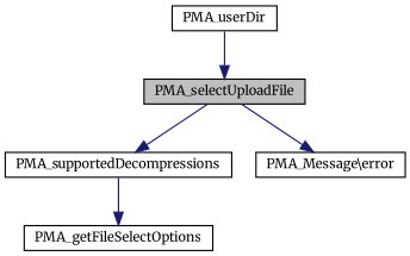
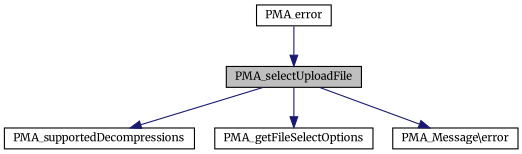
  digraph {
    fontname=Merriweather
    rankdir=TB
    node [color=black fillcolor=white fontname=Merriweather fontsize=10 shape=record style=filled]
    edge [color=midnightblue fontname=Merriweather fontsize=10 labelfontname=Helvetica labelfontsize=10 style=solid]
    n1 [fillcolor=grey75 fontcolor=black height=0.2 label=PMA_selectUploadFile width=0.4]
    n2 [height=0.2 label=PMA_supportedDecompressions width=0.4]
    n3 [height=0.2 label=PMA_getFileSelectOptions width=0.4]
    n4 [height=0.2 label="PMA_Message\\error" width=0.4]
-   n5 [height=0.2 label=PMA_userDir width=0.4]
+   n5 [height=0.2 label=PMA_error width=0.4]
    n1 -> n2
-   n2 -> n3
+   n1 -> n3
    n1 -> n4
    n5 -> n1
  }
